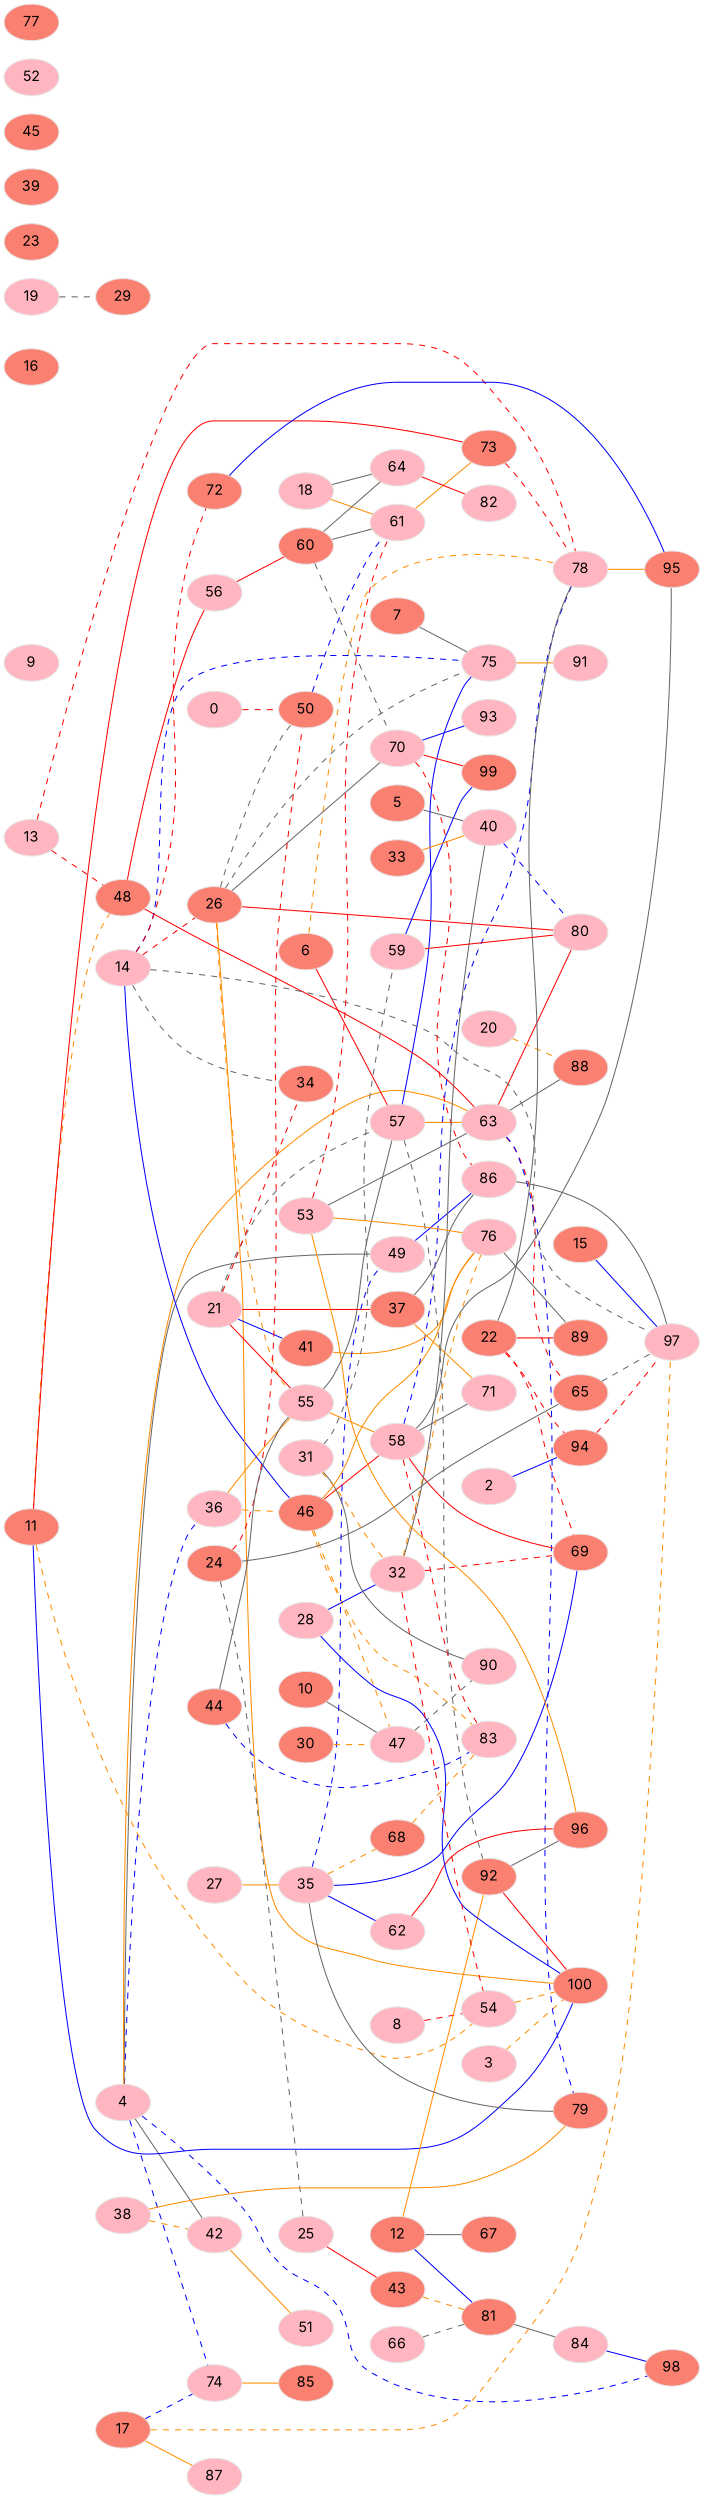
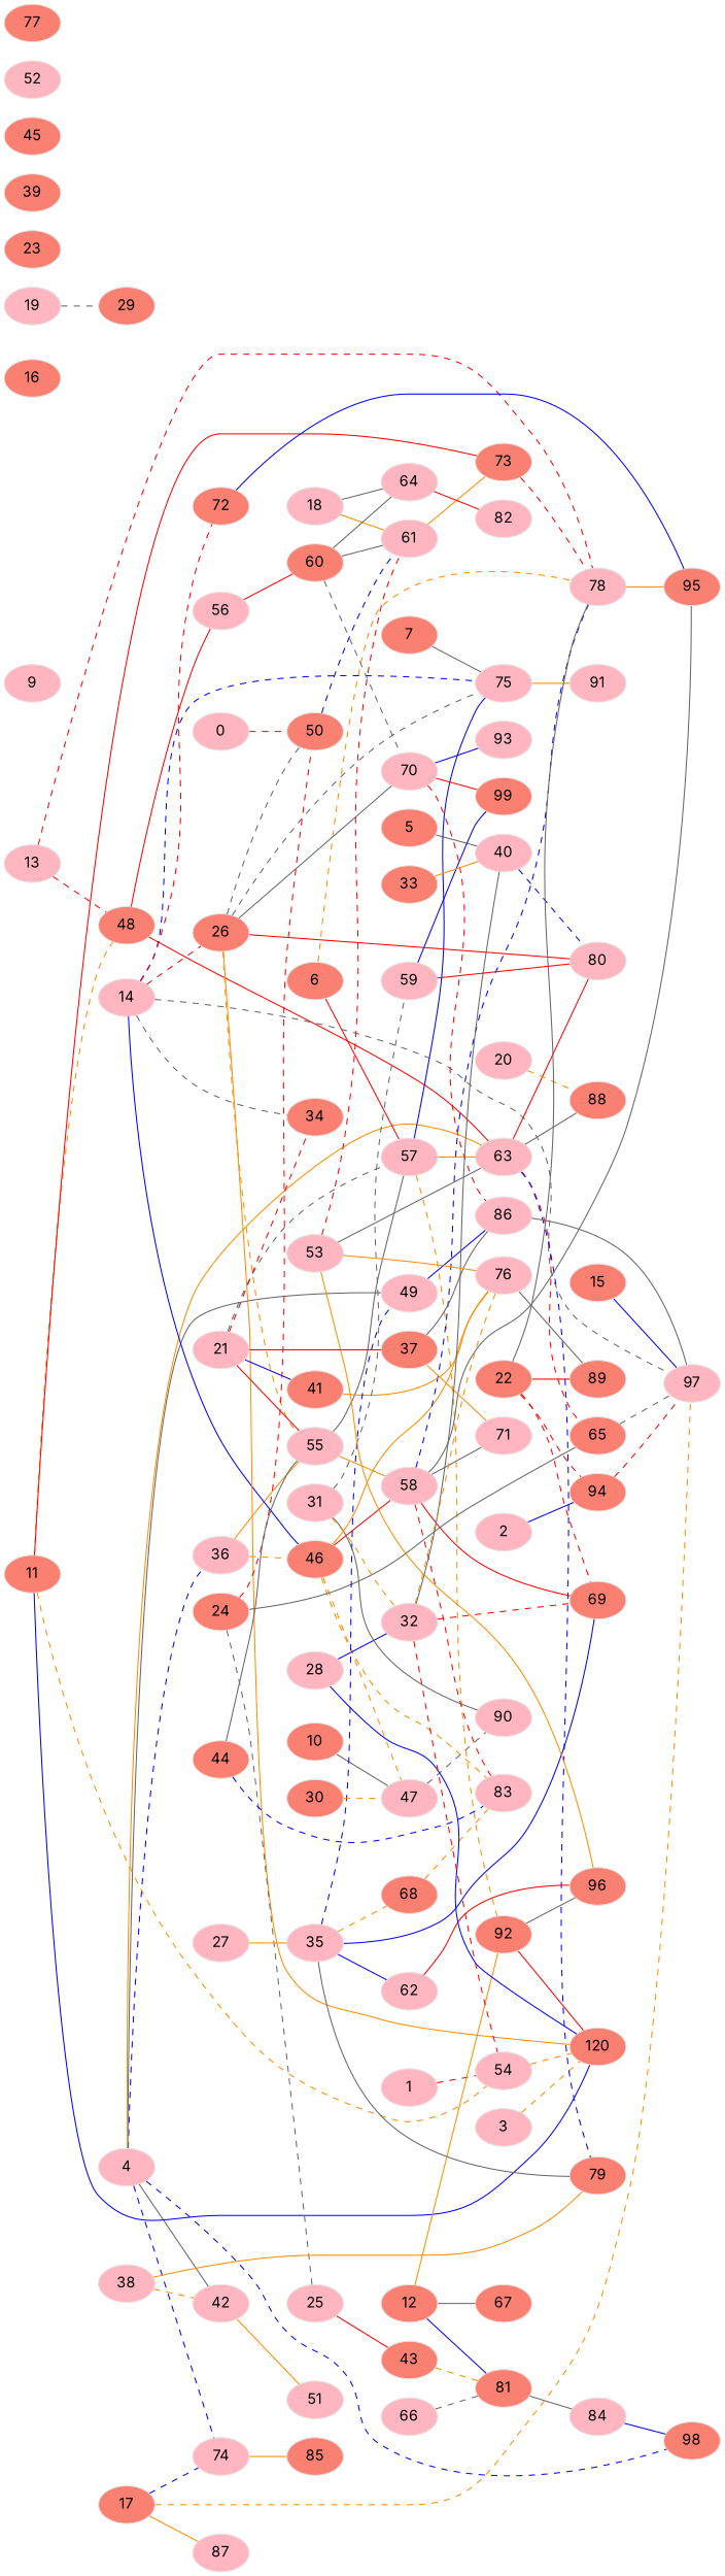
  graph {
    fontname=Inter
    rankdir=LR
    node [color=gray90 fillcolor=lightpink fontname=Inter style=filled]
    edge [color=darkorange fontname=Inter style=solid]
    n1 [label=0]
    50 [fillcolor=salmon]
    61
    94 [fillcolor=salmon]
    2
    97
-   100 [fillcolor=salmon]
+   100 [fillcolor=salmon label=120]
    3
    4
    36
    42
    49
    63
    74
    98 [fillcolor=salmon]
    46 [fillcolor=salmon]
    55
    51
    86
    88 [fillcolor=salmon]
    65 [fillcolor=salmon]
    80
    79 [fillcolor=salmon]
    85 [fillcolor=salmon]
    5 [fillcolor=salmon]
    40
    6 [fillcolor=salmon]
    57
    78
    75
    92 [fillcolor=salmon]
    95 [fillcolor=salmon]
    7 [fillcolor=salmon]
    91
-   8
+   8 [label=1]
    54
    9
    10 [fillcolor=salmon]
    47
    90
    11 [fillcolor=salmon]
    48 [fillcolor=salmon]
    73 [fillcolor=salmon]
    56
    12 [fillcolor=salmon]
    67 [fillcolor=salmon]
    81 [fillcolor=salmon]
    84
    96 [fillcolor=salmon]
    13
    14
    26 [fillcolor=salmon]
    34 [fillcolor=salmon]
    72 [fillcolor=salmon]
    70
    76
    83
    58
    15 [fillcolor=salmon]
    16 [fillcolor=salmon]
    17 [fillcolor=salmon]
    87
    18
    64
    82
    29 [fillcolor=salmon]
    19
    20
    21
    37 [fillcolor=salmon]
    41 [fillcolor=salmon]
    71
    89 [fillcolor=salmon]
    22 [fillcolor=salmon]
    69 [fillcolor=salmon]
    23 [fillcolor=salmon]
    24 [fillcolor=salmon]
    25
    43 [fillcolor=salmon]
    99 [fillcolor=salmon]
    93
    27
    35
    62
    68 [fillcolor=salmon]
    28
    32
    30 [fillcolor=salmon]
    31
    59
    33 [fillcolor=salmon]
    38
    39 [fillcolor=salmon]
    44 [fillcolor=salmon]
    45 [fillcolor=salmon]
    60 [fillcolor=salmon]
    52
    53
    66
    77 [fillcolor=salmon]
    n1 -- 50 [color=red style=dashed]
    50 -- 61 [color=blue style=dashed]
    61 -- 73
    94 -- 97 [color=red style=dashed]
    2 -- 94 [color=blue]
    3 -- 100 [style=dashed]
    4 -- 36 [color=blue style=dashed]
    4 -- 42 [color=gray40]
    4 -- 49 [color=gray40]
    4 -- 63
    4 -- 74 [color=blue style=dashed]
    4 -- 98 [color=blue style=dashed]
    36 -- 46 [style=dashed]
    36 -- 55
    42 -- 51
    49 -- 86 [color=blue]
    63 -- 88 [color=gray40]
    63 -- 65 [color=red style=dashed]
    63 -- 80 [color=red]
    63 -- 79 [color=blue style=dashed]
    74 -- 85
    46 -- 47 [style=dashed]
    46 -- 76
    46 -- 83 [style=dashed]
    46 -- 58 [color=red]
    55 -- 57 [color=gray40]
    55 -- 58
    86 -- 97 [color=gray40]
    65 -- 97 [color=gray40 style=dashed]
    5 -- 40 [color=gray40]
    40 -- 80 [color=blue style=dashed]
    6 -- 57 [color=red]
    6 -- 78 [style=dashed]
    57 -- 63
    57 -- 75 [color=blue]
-   57 -- 92 [color=gray40 style=dashed]
+   57 -- 92 [style=dashed]
    78 -- 95
    75 -- 91
    92 -- 100 [color=red]
    92 -- 96 [color=gray40]
    7 -- 75 [color=gray40]
    8 -- 54 [color=red style=dashed]
    54 -- 100 [style=dashed]
    10 -- 47 [color=gray40]
    47 -- 90 [color=gray40 style=dashed]
    11 -- 100 [color=blue]
    11 -- 54 [style=dashed]
    11 -- 48 [style=dashed]
    11 -- 73 [color=red]
    48 -- 63 [color=red]
    48 -- 56 [color=red]
    73 -- 78 [color=red style=dashed]
    56 -- 60 [color=red]
    12 -- 92
    12 -- 67 [color=gray40]
    12 -- 81 [color=blue]
    81 -- 84 [color=gray40]
    84 -- 98 [color=blue]
    13 -- 78 [color=red style=dashed]
    13 -- 48 [color=red style=dashed]
    14 -- 97 [color=gray40 style=dashed]
    14 -- 46 [color=blue]
    14 -- 75 [color=blue style=dashed]
    14 -- 26 [color=red style=dashed]
    14 -- 34 [color=gray40 style=dashed]
    14 -- 72 [color=red style=dashed]
    26 -- 50 [color=gray40 style=dashed]
    26 -- 100
    26 -- 55 [style=dashed]
    26 -- 80 [color=red]
    26 -- 75 [color=gray40 style=dashed]
    26 -- 70 [color=gray40]
    72 -- 95 [color=blue]
    70 -- 86 [color=red style=dashed]
    70 -- 99 [color=red]
    70 -- 93 [color=blue]
    76 -- 89 [color=gray40]
    58 -- 78 [color=blue style=dashed]
    58 -- 95 [color=gray40]
    58 -- 83 [color=red style=dashed]
    58 -- 71 [color=gray40]
    58 -- 69 [color=red]
    15 -- 97 [color=blue]
    17 -- 97 [style=dashed]
    17 -- 74 [color=blue style=dashed]
    17 -- 87
    18 -- 61
    18 -- 64 [color=gray40]
    64 -- 82 [color=red]
    19 -- 29 [color=gray40 style=dashed]
    20 -- 88 [style=dashed]
    21 -- 55 [color=red]
    21 -- 57 [color=gray40 style=dashed]
    21 -- 34 [color=red style=dashed]
    21 -- 37 [color=red]
    21 -- 41 [color=blue]
    37 -- 86 [color=gray40]
    37 -- 71
    41 -- 76
    22 -- 94 [color=red style=dashed]
    22 -- 78 [color=gray40]
    22 -- 89 [color=red]
    22 -- 69 [color=red style=dashed]
    24 -- 50 [color=red style=dashed]
    24 -- 65 [color=gray40]
    24 -- 25 [color=gray40 style=dashed]
    25 -- 43 [color=red]
    43 -- 81 [style=dashed]
    27 -- 35
    35 -- 49 [color=blue style=dashed]
    35 -- 79 [color=gray40]
    35 -- 69 [color=blue]
    35 -- 62 [color=blue]
    35 -- 68 [style=dashed]
    62 -- 96 [color=red]
    68 -- 83 [style=dashed]
    28 -- 100 [color=blue]
    28 -- 32 [color=blue]
    32 -- 40 [color=gray40]
    32 -- 54 [color=red style=dashed]
    32 -- 76 [style=dashed]
    32 -- 69 [color=red style=dashed]
    30 -- 47 [style=dashed]
    31 -- 90 [color=gray40]
    31 -- 32 [style=dashed]
    31 -- 59 [color=gray40 style=dashed]
    59 -- 80 [color=red]
    59 -- 99 [color=blue]
    33 -- 40
    38 -- 42 [style=dashed]
    38 -- 79
    44 -- 55 [color=gray40]
    44 -- 83 [color=blue style=dashed]
    60 -- 61 [color=gray40]
    60 -- 70 [color=gray40 style=dashed]
    60 -- 64 [color=gray40]
    53 -- 61 [color=red style=dashed]
    53 -- 63 [color=gray40]
    53 -- 96
    53 -- 76
    66 -- 81 [color=gray40 style=dashed]
  }
